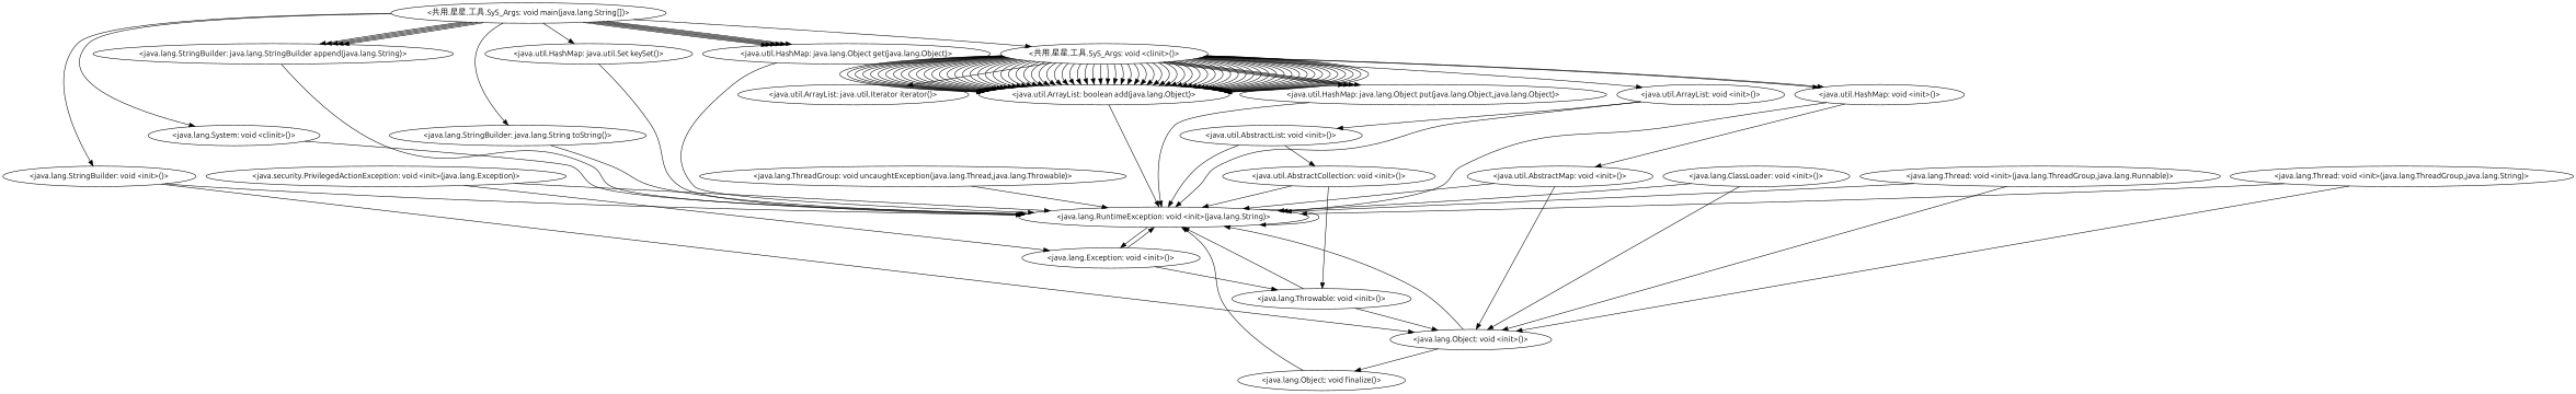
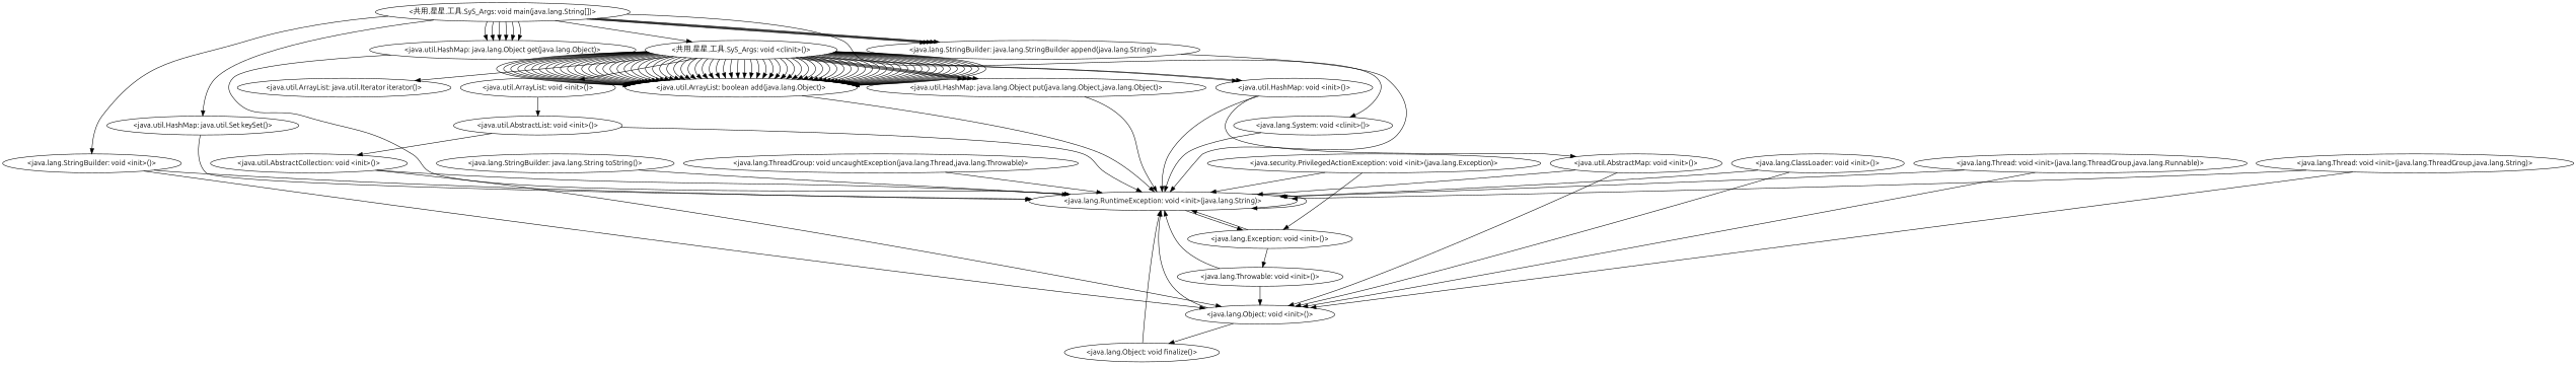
  digraph {
    fontname=Ubuntu
    node [fontname=Ubuntu]
    edge [fontname=Ubuntu]
    "<共用.星星.工具.SyS_Args: void main(java.lang.String[])>"
    "<共用.星星.工具.SyS_Args: void <clinit>()>"
    "<java.lang.StringBuilder: void <init>()>"
    "<java.lang.System: void <clinit>()>"
    "<java.lang.StringBuilder: java.lang.StringBuilder append(java.lang.String)>"
    "<java.lang.StringBuilder: java.lang.String toString()>"
    "<java.util.HashMap: java.util.Set keySet()>"
    "<java.util.HashMap: java.lang.Object get(java.lang.Object)>"
    "<java.util.HashMap: void <init>()>"
    "<java.util.ArrayList: void <init>()>"
    "<java.util.ArrayList: boolean add(java.lang.Object)>"
    "<java.util.ArrayList: java.util.Iterator iterator()>"
    "<java.util.HashMap: java.lang.Object put(java.lang.Object,java.lang.Object)>"
    "<java.lang.RuntimeException: void <init>(java.lang.String)>"
    "<java.lang.Object: void <init>()>"
    "<java.util.AbstractMap: void <init>()>"
    "<java.util.AbstractList: void <init>()>"
    "<java.lang.Exception: void <init>()>"
    "<java.lang.Object: void finalize()>"
    "<java.util.AbstractCollection: void <init>()>"
    "<java.lang.ThreadGroup: void uncaughtException(java.lang.Thread,java.lang.Throwable)>"
    "<java.lang.Throwable: void <init>()>"
    "<java.lang.ClassLoader: void <init>()>"
    "<java.security.PrivilegedActionException: void <init>(java.lang.Exception)>"
    "<java.lang.Thread: void <init>(java.lang.ThreadGroup,java.lang.Runnable)>"
    "<java.lang.Thread: void <init>(java.lang.ThreadGroup,java.lang.String)>"
    "<共用.星星.工具.SyS_Args: void main(java.lang.String[])>" -> "<共用.星星.工具.SyS_Args: void <clinit>()>"
    "<共用.星星.工具.SyS_Args: void main(java.lang.String[])>" -> "<java.lang.StringBuilder: void <init>()>"
    "<共用.星星.工具.SyS_Args: void main(java.lang.String[])>" -> "<java.lang.System: void <clinit>()>"
    "<共用.星星.工具.SyS_Args: void main(java.lang.String[])>" -> "<java.lang.StringBuilder: java.lang.StringBuilder append(java.lang.String)>"
    "<共用.星星.工具.SyS_Args: void main(java.lang.String[])>" -> "<java.lang.StringBuilder: java.lang.StringBuilder append(java.lang.String)>"
    "<共用.星星.工具.SyS_Args: void main(java.lang.String[])>" -> "<java.lang.StringBuilder: java.lang.StringBuilder append(java.lang.String)>"
    "<共用.星星.工具.SyS_Args: void main(java.lang.String[])>" -> "<java.lang.StringBuilder: java.lang.StringBuilder append(java.lang.String)>"
    "<共用.星星.工具.SyS_Args: void main(java.lang.String[])>" -> "<java.lang.StringBuilder: java.lang.StringBuilder append(java.lang.String)>"
-   "<共用.星星.工具.SyS_Args: void main(java.lang.String[])>" -> "<java.lang.StringBuilder: java.lang.String toString()>"
    "<共用.星星.工具.SyS_Args: void main(java.lang.String[])>" -> "<java.util.HashMap: java.util.Set keySet()>"
    "<共用.星星.工具.SyS_Args: void main(java.lang.String[])>" -> "<java.util.HashMap: java.lang.Object get(java.lang.Object)>"
    "<共用.星星.工具.SyS_Args: void main(java.lang.String[])>" -> "<java.util.HashMap: java.lang.Object get(java.lang.Object)>"
    "<共用.星星.工具.SyS_Args: void main(java.lang.String[])>" -> "<java.util.HashMap: java.lang.Object get(java.lang.Object)>"
    "<共用.星星.工具.SyS_Args: void main(java.lang.String[])>" -> "<java.util.HashMap: java.lang.Object get(java.lang.Object)>"
    "<共用.星星.工具.SyS_Args: void main(java.lang.String[])>" -> "<java.util.HashMap: java.lang.Object get(java.lang.Object)>"
    "<共用.星星.工具.SyS_Args: void main(java.lang.String[])>" -> "<java.util.HashMap: java.lang.Object get(java.lang.Object)>"
    "<共用.星星.工具.SyS_Args: void <clinit>()>" -> "<java.util.HashMap: void <init>()>"
    "<共用.星星.工具.SyS_Args: void <clinit>()>" -> "<java.util.HashMap: void <init>()>"
    "<共用.星星.工具.SyS_Args: void <clinit>()>" -> "<java.util.ArrayList: void <init>()>"
    "<共用.星星.工具.SyS_Args: void <clinit>()>" -> "<java.util.ArrayList: boolean add(java.lang.Object)>"
    "<共用.星星.工具.SyS_Args: void <clinit>()>" -> "<java.util.ArrayList: boolean add(java.lang.Object)>"
    "<共用.星星.工具.SyS_Args: void <clinit>()>" -> "<java.util.ArrayList: boolean add(java.lang.Object)>"
    "<共用.星星.工具.SyS_Args: void <clinit>()>" -> "<java.util.ArrayList: boolean add(java.lang.Object)>"
    "<共用.星星.工具.SyS_Args: void <clinit>()>" -> "<java.util.ArrayList: boolean add(java.lang.Object)>"
    "<共用.星星.工具.SyS_Args: void <clinit>()>" -> "<java.util.ArrayList: boolean add(java.lang.Object)>"
    "<共用.星星.工具.SyS_Args: void <clinit>()>" -> "<java.util.ArrayList: boolean add(java.lang.Object)>"
    "<共用.星星.工具.SyS_Args: void <clinit>()>" -> "<java.util.ArrayList: boolean add(java.lang.Object)>"
    "<共用.星星.工具.SyS_Args: void <clinit>()>" -> "<java.util.ArrayList: boolean add(java.lang.Object)>"
    "<共用.星星.工具.SyS_Args: void <clinit>()>" -> "<java.util.ArrayList: boolean add(java.lang.Object)>"
    "<共用.星星.工具.SyS_Args: void <clinit>()>" -> "<java.util.ArrayList: boolean add(java.lang.Object)>"
    "<共用.星星.工具.SyS_Args: void <clinit>()>" -> "<java.util.ArrayList: boolean add(java.lang.Object)>"
    "<共用.星星.工具.SyS_Args: void <clinit>()>" -> "<java.util.ArrayList: boolean add(java.lang.Object)>"
    "<共用.星星.工具.SyS_Args: void <clinit>()>" -> "<java.util.ArrayList: boolean add(java.lang.Object)>"
    "<共用.星星.工具.SyS_Args: void <clinit>()>" -> "<java.util.ArrayList: boolean add(java.lang.Object)>"
    "<共用.星星.工具.SyS_Args: void <clinit>()>" -> "<java.util.ArrayList: boolean add(java.lang.Object)>"
    "<共用.星星.工具.SyS_Args: void <clinit>()>" -> "<java.util.ArrayList: boolean add(java.lang.Object)>"
    "<共用.星星.工具.SyS_Args: void <clinit>()>" -> "<java.util.ArrayList: boolean add(java.lang.Object)>"
    "<共用.星星.工具.SyS_Args: void <clinit>()>" -> "<java.util.ArrayList: boolean add(java.lang.Object)>"
    "<共用.星星.工具.SyS_Args: void <clinit>()>" -> "<java.util.ArrayList: boolean add(java.lang.Object)>"
    "<共用.星星.工具.SyS_Args: void <clinit>()>" -> "<java.util.ArrayList: boolean add(java.lang.Object)>"
    "<共用.星星.工具.SyS_Args: void <clinit>()>" -> "<java.util.ArrayList: boolean add(java.lang.Object)>"
    "<共用.星星.工具.SyS_Args: void <clinit>()>" -> "<java.util.ArrayList: boolean add(java.lang.Object)>"
    "<共用.星星.工具.SyS_Args: void <clinit>()>" -> "<java.util.ArrayList: boolean add(java.lang.Object)>"
    "<共用.星星.工具.SyS_Args: void <clinit>()>" -> "<java.util.ArrayList: boolean add(java.lang.Object)>"
    "<共用.星星.工具.SyS_Args: void <clinit>()>" -> "<java.util.ArrayList: boolean add(java.lang.Object)>"
    "<共用.星星.工具.SyS_Args: void <clinit>()>" -> "<java.util.ArrayList: boolean add(java.lang.Object)>"
    "<共用.星星.工具.SyS_Args: void <clinit>()>" -> "<java.util.ArrayList: boolean add(java.lang.Object)>"
    "<共用.星星.工具.SyS_Args: void <clinit>()>" -> "<java.util.ArrayList: boolean add(java.lang.Object)>"
    "<共用.星星.工具.SyS_Args: void <clinit>()>" -> "<java.util.ArrayList: boolean add(java.lang.Object)>"
    "<共用.星星.工具.SyS_Args: void <clinit>()>" -> "<java.util.ArrayList: boolean add(java.lang.Object)>"
    "<共用.星星.工具.SyS_Args: void <clinit>()>" -> "<java.util.ArrayList: boolean add(java.lang.Object)>"
    "<共用.星星.工具.SyS_Args: void <clinit>()>" -> "<java.util.ArrayList: boolean add(java.lang.Object)>"
    "<共用.星星.工具.SyS_Args: void <clinit>()>" -> "<java.util.ArrayList: boolean add(java.lang.Object)>"
    "<共用.星星.工具.SyS_Args: void <clinit>()>" -> "<java.util.ArrayList: boolean add(java.lang.Object)>"
    "<共用.星星.工具.SyS_Args: void <clinit>()>" -> "<java.util.ArrayList: boolean add(java.lang.Object)>"
    "<共用.星星.工具.SyS_Args: void <clinit>()>" -> "<java.util.ArrayList: boolean add(java.lang.Object)>"
    "<共用.星星.工具.SyS_Args: void <clinit>()>" -> "<java.util.ArrayList: boolean add(java.lang.Object)>"
    "<共用.星星.工具.SyS_Args: void <clinit>()>" -> "<java.util.ArrayList: boolean add(java.lang.Object)>"
    "<共用.星星.工具.SyS_Args: void <clinit>()>" -> "<java.util.ArrayList: boolean add(java.lang.Object)>"
    "<共用.星星.工具.SyS_Args: void <clinit>()>" -> "<java.util.ArrayList: boolean add(java.lang.Object)>"
    "<共用.星星.工具.SyS_Args: void <clinit>()>" -> "<java.util.ArrayList: boolean add(java.lang.Object)>"
    "<共用.星星.工具.SyS_Args: void <clinit>()>" -> "<java.util.ArrayList: boolean add(java.lang.Object)>"
    "<共用.星星.工具.SyS_Args: void <clinit>()>" -> "<java.util.ArrayList: boolean add(java.lang.Object)>"
    "<共用.星星.工具.SyS_Args: void <clinit>()>" -> "<java.util.ArrayList: boolean add(java.lang.Object)>"
    "<共用.星星.工具.SyS_Args: void <clinit>()>" -> "<java.util.ArrayList: boolean add(java.lang.Object)>"
    "<共用.星星.工具.SyS_Args: void <clinit>()>" -> "<java.util.ArrayList: boolean add(java.lang.Object)>"
    "<共用.星星.工具.SyS_Args: void <clinit>()>" -> "<java.util.ArrayList: boolean add(java.lang.Object)>"
    "<共用.星星.工具.SyS_Args: void <clinit>()>" -> "<java.util.ArrayList: boolean add(java.lang.Object)>"
    "<共用.星星.工具.SyS_Args: void <clinit>()>" -> "<java.util.ArrayList: boolean add(java.lang.Object)>"
    "<共用.星星.工具.SyS_Args: void <clinit>()>" -> "<java.util.ArrayList: boolean add(java.lang.Object)>"
    "<共用.星星.工具.SyS_Args: void <clinit>()>" -> "<java.util.ArrayList: boolean add(java.lang.Object)>"
    "<共用.星星.工具.SyS_Args: void <clinit>()>" -> "<java.util.ArrayList: boolean add(java.lang.Object)>"
    "<共用.星星.工具.SyS_Args: void <clinit>()>" -> "<java.util.ArrayList: boolean add(java.lang.Object)>"
    "<共用.星星.工具.SyS_Args: void <clinit>()>" -> "<java.util.ArrayList: boolean add(java.lang.Object)>"
    "<共用.星星.工具.SyS_Args: void <clinit>()>" -> "<java.util.ArrayList: boolean add(java.lang.Object)>"
    "<共用.星星.工具.SyS_Args: void <clinit>()>" -> "<java.util.ArrayList: boolean add(java.lang.Object)>"
    "<共用.星星.工具.SyS_Args: void <clinit>()>" -> "<java.util.ArrayList: boolean add(java.lang.Object)>"
    "<共用.星星.工具.SyS_Args: void <clinit>()>" -> "<java.util.ArrayList: boolean add(java.lang.Object)>"
    "<共用.星星.工具.SyS_Args: void <clinit>()>" -> "<java.util.ArrayList: boolean add(java.lang.Object)>"
    "<共用.星星.工具.SyS_Args: void <clinit>()>" -> "<java.util.ArrayList: boolean add(java.lang.Object)>"
    "<共用.星星.工具.SyS_Args: void <clinit>()>" -> "<java.util.ArrayList: boolean add(java.lang.Object)>"
    "<共用.星星.工具.SyS_Args: void <clinit>()>" -> "<java.util.ArrayList: boolean add(java.lang.Object)>"
    "<共用.星星.工具.SyS_Args: void <clinit>()>" -> "<java.util.ArrayList: boolean add(java.lang.Object)>"
    "<共用.星星.工具.SyS_Args: void <clinit>()>" -> "<java.util.ArrayList: boolean add(java.lang.Object)>"
    "<共用.星星.工具.SyS_Args: void <clinit>()>" -> "<java.util.ArrayList: boolean add(java.lang.Object)>"
    "<共用.星星.工具.SyS_Args: void <clinit>()>" -> "<java.util.ArrayList: boolean add(java.lang.Object)>"
    "<共用.星星.工具.SyS_Args: void <clinit>()>" -> "<java.util.ArrayList: boolean add(java.lang.Object)>"
    "<共用.星星.工具.SyS_Args: void <clinit>()>" -> "<java.util.ArrayList: boolean add(java.lang.Object)>"
    "<共用.星星.工具.SyS_Args: void <clinit>()>" -> "<java.util.ArrayList: boolean add(java.lang.Object)>"
    "<共用.星星.工具.SyS_Args: void <clinit>()>" -> "<java.util.ArrayList: java.util.Iterator iterator()>"
    "<共用.星星.工具.SyS_Args: void <clinit>()>" -> "<java.util.HashMap: java.lang.Object put(java.lang.Object,java.lang.Object)>"
    "<共用.星星.工具.SyS_Args: void <clinit>()>" -> "<java.util.HashMap: java.lang.Object put(java.lang.Object,java.lang.Object)>"
    "<共用.星星.工具.SyS_Args: void <clinit>()>" -> "<java.util.HashMap: java.lang.Object put(java.lang.Object,java.lang.Object)>"
    "<共用.星星.工具.SyS_Args: void <clinit>()>" -> "<java.util.HashMap: java.lang.Object put(java.lang.Object,java.lang.Object)>"
    "<java.lang.StringBuilder: void <init>()>" -> "<java.lang.RuntimeException: void <init>(java.lang.String)>"
    "<java.lang.StringBuilder: void <init>()>" -> "<java.lang.Object: void <init>()>"
    "<java.lang.System: void <clinit>()>" -> "<java.lang.RuntimeException: void <init>(java.lang.String)>"
    "<java.lang.StringBuilder: java.lang.StringBuilder append(java.lang.String)>" -> "<java.lang.RuntimeException: void <init>(java.lang.String)>"
    "<java.lang.StringBuilder: java.lang.String toString()>" -> "<java.lang.RuntimeException: void <init>(java.lang.String)>"
    "<java.util.HashMap: java.util.Set keySet()>" -> "<java.lang.RuntimeException: void <init>(java.lang.String)>"
    "<java.util.HashMap: java.lang.Object get(java.lang.Object)>" -> "<java.lang.RuntimeException: void <init>(java.lang.String)>"
    "<java.util.HashMap: void <init>()>" -> "<java.lang.RuntimeException: void <init>(java.lang.String)>"
    "<java.util.HashMap: void <init>()>" -> "<java.util.AbstractMap: void <init>()>"
-   "<java.util.ArrayList: void <init>()>" -> "<java.lang.RuntimeException: void <init>(java.lang.String)>"
    "<java.util.ArrayList: void <init>()>" -> "<java.util.AbstractList: void <init>()>"
    "<java.util.ArrayList: boolean add(java.lang.Object)>" -> "<java.lang.RuntimeException: void <init>(java.lang.String)>"
    "<java.util.HashMap: java.lang.Object put(java.lang.Object,java.lang.Object)>" -> "<java.lang.RuntimeException: void <init>(java.lang.String)>"
    "<java.lang.RuntimeException: void <init>(java.lang.String)>" -> "<java.lang.RuntimeException: void <init>(java.lang.String)>"
    "<java.lang.RuntimeException: void <init>(java.lang.String)>" -> "<java.lang.Exception: void <init>()>"
    "<java.lang.Object: void <init>()>" -> "<java.lang.RuntimeException: void <init>(java.lang.String)>"
    "<java.lang.Object: void <init>()>" -> "<java.lang.Object: void finalize()>"
    "<java.util.AbstractMap: void <init>()>" -> "<java.lang.RuntimeException: void <init>(java.lang.String)>"
    "<java.util.AbstractMap: void <init>()>" -> "<java.lang.Object: void <init>()>"
    "<java.util.AbstractList: void <init>()>" -> "<java.lang.RuntimeException: void <init>(java.lang.String)>"
    "<java.util.AbstractList: void <init>()>" -> "<java.util.AbstractCollection: void <init>()>"
    "<java.lang.Exception: void <init>()>" -> "<java.lang.RuntimeException: void <init>(java.lang.String)>"
    "<java.lang.Exception: void <init>()>" -> "<java.lang.Throwable: void <init>()>"
    "<java.lang.Object: void finalize()>" -> "<java.lang.RuntimeException: void <init>(java.lang.String)>"
    "<java.util.AbstractCollection: void <init>()>" -> "<java.lang.RuntimeException: void <init>(java.lang.String)>"
-   "<java.util.AbstractCollection: void <init>()>" -> "<java.lang.Throwable: void <init>()>"
+   "<java.util.AbstractCollection: void <init>()>" -> "<java.lang.Object: void <init>()>"
    "<java.lang.ThreadGroup: void uncaughtException(java.lang.Thread,java.lang.Throwable)>" -> "<java.lang.RuntimeException: void <init>(java.lang.String)>"
    "<java.lang.Throwable: void <init>()>" -> "<java.lang.RuntimeException: void <init>(java.lang.String)>"
    "<java.lang.Throwable: void <init>()>" -> "<java.lang.Object: void <init>()>"
    "<java.lang.ClassLoader: void <init>()>" -> "<java.lang.RuntimeException: void <init>(java.lang.String)>"
    "<java.lang.ClassLoader: void <init>()>" -> "<java.lang.Object: void <init>()>"
    "<java.security.PrivilegedActionException: void <init>(java.lang.Exception)>" -> "<java.lang.RuntimeException: void <init>(java.lang.String)>"
    "<java.security.PrivilegedActionException: void <init>(java.lang.Exception)>" -> "<java.lang.Exception: void <init>()>"
    "<java.lang.Thread: void <init>(java.lang.ThreadGroup,java.lang.Runnable)>" -> "<java.lang.RuntimeException: void <init>(java.lang.String)>"
    "<java.lang.Thread: void <init>(java.lang.ThreadGroup,java.lang.Runnable)>" -> "<java.lang.Object: void <init>()>"
    "<java.lang.Thread: void <init>(java.lang.ThreadGroup,java.lang.String)>" -> "<java.lang.RuntimeException: void <init>(java.lang.String)>"
    "<java.lang.Thread: void <init>(java.lang.ThreadGroup,java.lang.String)>" -> "<java.lang.Object: void <init>()>"
  }
